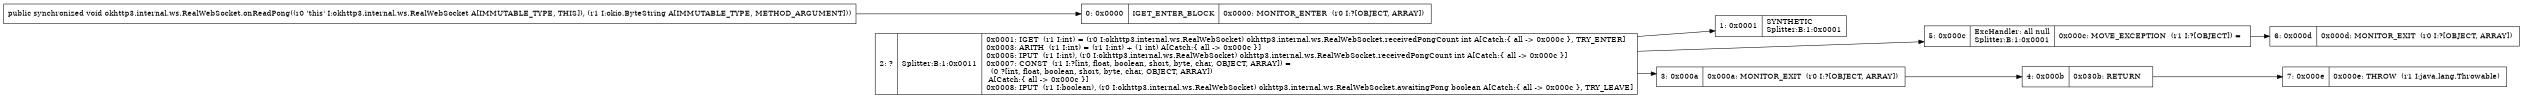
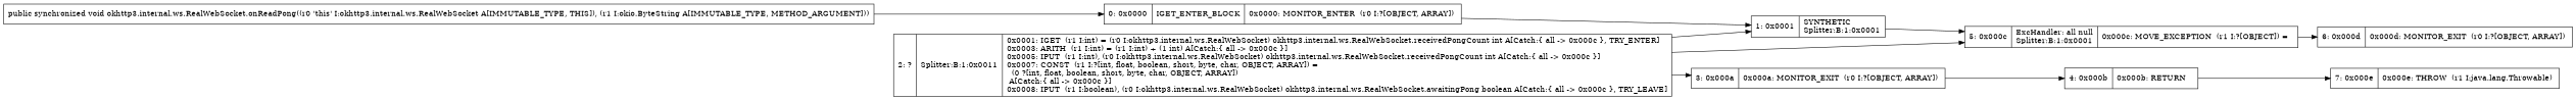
  digraph {
    rankdir=LR
    node [shape=record]
    n1 [label="{0\:\ 0x0000|IGET_ENTER_BLOCK\l|0x0000: MONITOR_ENTER  (r0 I:?[OBJECT, ARRAY]) \l}"]
    n2 [label="{1\:\ 0x0001|SYNTHETIC\lSplitter:B:1:0x0001\l}"]
    n3 [label="{5\:\ 0x000c|ExcHandler: all null\lSplitter:B:1:0x0001\l|0x000c: MOVE_EXCEPTION  (r1 I:?[OBJECT]) =  \l}"]
    n4 [label="{2\:\ ?|Splitter:B:1:0x0011\l|0x0001: IGET  (r1 I:int) = (r0 I:okhttp3.internal.ws.RealWebSocket) okhttp3.internal.ws.RealWebSocket.receivedPongCount int A[Catch:\{ all \-\> 0x000c \}, TRY_ENTER]\l0x0003: ARITH  (r1 I:int) = (r1 I:int) + (1 int) A[Catch:\{ all \-\> 0x000c \}]\l0x0005: IPUT  (r1 I:int), (r0 I:okhttp3.internal.ws.RealWebSocket) okhttp3.internal.ws.RealWebSocket.receivedPongCount int A[Catch:\{ all \-\> 0x000c \}]\l0x0007: CONST  (r1 I:?[int, float, boolean, short, byte, char, OBJECT, ARRAY]) = \l  (0 ?[int, float, boolean, short, byte, char, OBJECT, ARRAY])\l A[Catch:\{ all \-\> 0x000c \}]\l0x0008: IPUT  (r1 I:boolean), (r0 I:okhttp3.internal.ws.RealWebSocket) okhttp3.internal.ws.RealWebSocket.awaitingPong boolean A[Catch:\{ all \-\> 0x000c \}, TRY_LEAVE]\l}"]
    n5 [label="{3\:\ 0x000a|0x000a: MONITOR_EXIT  (r0 I:?[OBJECT, ARRAY]) \l}"]
    n6 [label="{6\:\ 0x000d|0x000d: MONITOR_EXIT  (r0 I:?[OBJECT, ARRAY]) \l}"]
-   n7 [label="{4\:\ 0x000b|0x030b: RETURN   \l}"]
+   n7 [label="{4\:\ 0x000b|0x000b: RETURN   \l}"]
    n8 [label="{7\:\ 0x000e|0x000e: THROW  (r1 I:java.lang.Throwable) \l}"]
    n9 [label="{public synchronized void okhttp3.internal.ws.RealWebSocket.onReadPong((r0 'this' I:okhttp3.internal.ws.RealWebSocket A[IMMUTABLE_TYPE, THIS]), (r1 I:okio.ByteString A[IMMUTABLE_TYPE, METHOD_ARGUMENT])) }"]
+   n1 -> n2
+   n2 -> n3
    n3 -> n6
    n4 -> n2
    n4 -> n3
    n4 -> n5
    n5 -> n7
    n7 -> n8
    n9 -> n1
  }
